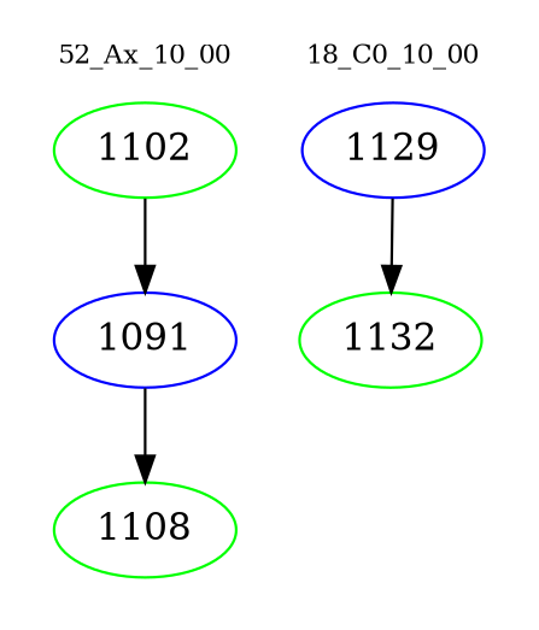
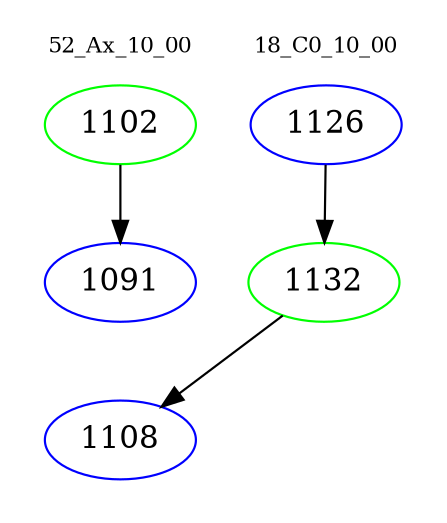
  digraph {
    node [color=green]
    edge [color=black]
    n1 [label=1102]
    n2 [color=blue label=1091]
-   n3 [label=1108]
-   n4 [color=blue label=1129]
+   n3 [color=blue label=1108]
+   n4 [color=blue label=1126]
    n5 [label=1132]
    subgraph cluster_1 {
      color=white
      fontsize=10
      label="52_Ax_10_00"
      n1
      n2
      n3
    }
    subgraph cluster_2 {
      color=white
      fontsize=10
      label="18_C0_10_00"
      n4
      n5
    }
    n1 -> n2
-   n2 -> n3
+   n5 -> n3
    n4 -> n5
  }
